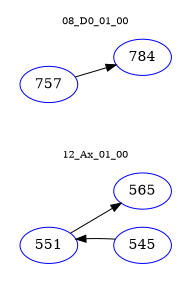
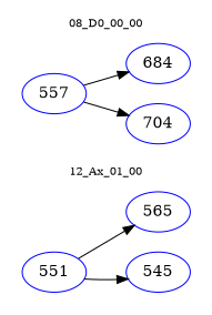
  digraph {
    rankdir=LR
    node [color=blue]
    edge [color=black]
    n1 [label=551]
    n2 [label=545]
    n3 [label=565]
-   n4 [label=757]
-   n6 [label=784]
+   n4 [label=557]
+   n5 [label=704]
+   n6 [label=684]
    subgraph cluster_1 {
      color=white
      fontsize=10
      label="12_Ax_01_00"
      n1
      n2
      n3
    }
    subgraph cluster_2 {
      color=white
      fontsize=10
-     label="08_D0_01_00"
+     label="08_D0_00_00"
      n4
+     n5
      n6
    }
-   n2 -> n1
+   n1 -> n2
    n1 -> n3
+   n4 -> n5
    n4 -> n6
  }
